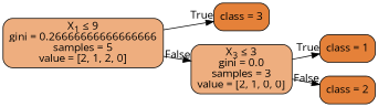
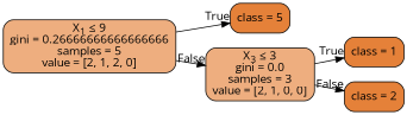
  digraph {
    rankdir=LR
    fontname="Open Sans"
    node [color=black fillcolor="#e58139ff" fontname="Open Sans" shape=box style="filled, rounded"]
    edge [fontname="Open Sans" headlabel=True labelangle=45 labeldistance=2.5]
    n1 [fillcolor="#e58139a4" label=<X<SUB>1</SUB> &le; 9<br/>gini = 0.26666666666666666<br/>samples = 5<br/>value = [2, 1, 2, 0]>]
-   n2 [label="class = 3"]
+   n2 [label="class = 5"]
    n3 [fillcolor="#e58139a4" label=<X<SUB>3</SUB> &le; 3<br/>gini = 0.0<br/>samples = 3<br/>value = [2, 1, 0, 0]>]
    n4 [label="class = 1"]
    n5 [label="class = 2"]
    n1 -> n2
    n1 -> n3 [headlabel=False labelangle=-45]
    n3 -> n4
    n3 -> n5 [headlabel=False labelangle=-45]
  }
